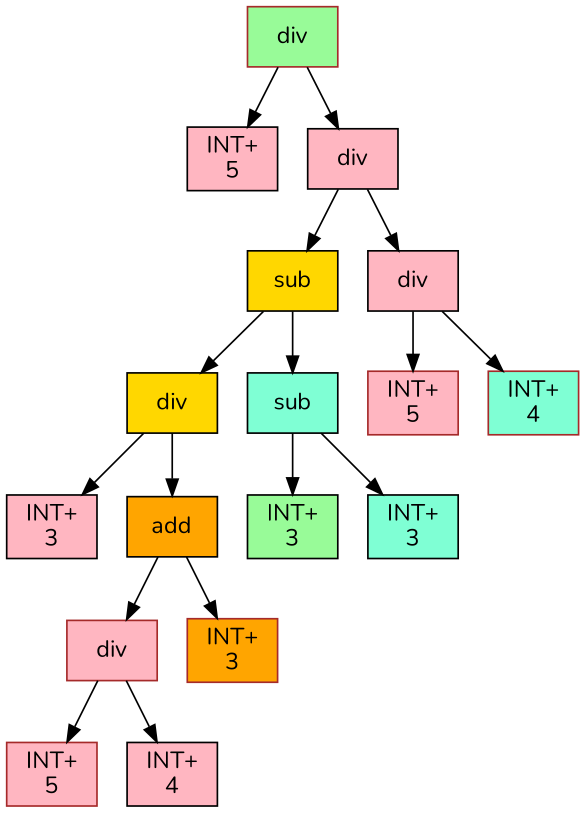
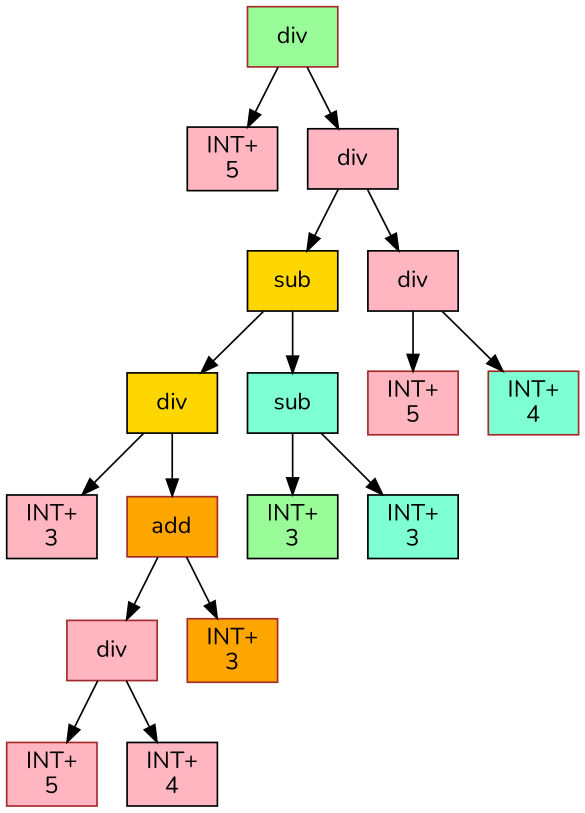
  digraph {
    fontname=Nunito
    node [shape=box style=filled fillcolor=lightpink color=black fontname=Nunito]
    edge [fontname=Nunito]
    n1 [label=div fillcolor=palegreen color=brown]
    n2 [label="INT+\n5"]
    n3 [label=div]
    n4 [label=sub fillcolor=gold]
    n5 [label=div]
    n6 [label=div fillcolor=gold]
    n7 [label=sub fillcolor=aquamarine]
    n8 [label="INT+\n3"]
-   n9 [label=add fillcolor=orange]
+   n9 [label=add fillcolor=orange color=brown]
    n10 [label=div color=brown]
    n11 [label="INT+\n3" fillcolor=orange color=brown]
    n12 [label="INT+\n5" color=brown]
    n13 [label="INT+\n4"]
    n14 [label="INT+\n3" fillcolor=palegreen]
    n15 [label="INT+\n3" fillcolor=aquamarine]
    n16 [label="INT+\n5" color=brown]
    n17 [label="INT+\n4" fillcolor=aquamarine color=brown]
    n1 -> n2
    n1 -> n3
    n3 -> n4
    n3 -> n5
    n4 -> n6
    n4 -> n7
    n5 -> n16
    n5 -> n17
    n6 -> n8
    n6 -> n9
    n7 -> n14
    n7 -> n15
    n9 -> n10
    n9 -> n11
    n10 -> n12
    n10 -> n13
  }
